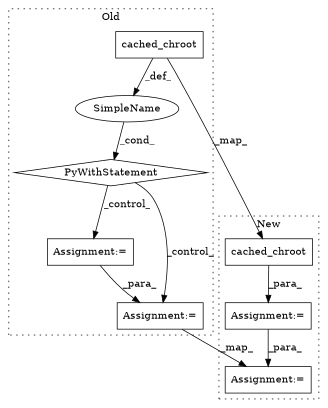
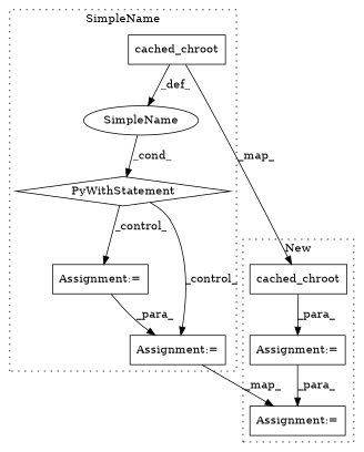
  digraph {
    node [a=7 l=1 shape=box]
    n1 [a=32 l="14,1" label=cached_chroot s="2073,2139"]
    n2 [a=104 l="10,2" label=PyWithStatement s="2058,2140" shape=diamond]
    n3 [a=42 label=SimpleName shape=ellipse l=""]
    n4 [l=6 label="Assignment:=" s=2156]
    n5 [label="Assignment:=" s=2175]
    n6 [a=32 l="14,1" label=cached_chroot s="2070,2136"]
    n7 [label="Assignment:=" s=2064]
    n8 [label="Assignment:=" s=2148]
    subgraph cluster_1 {
-     label=Old
+     label=SimpleName
      style=dotted
      n1
      n2
      n3
      n4
      n5
    }
    subgraph cluster_2 {
      label=New
      style=dotted
      n6
      n7
      n8
    }
    n1 -> n3 [label=_def_]
    n1 -> n6 [label=_map_]
    n2 -> n4 [label=_control_]
    n2 -> n5 [label=_control_]
    n3 -> n2 [label=_cond_]
    n4 -> n5 [label=_para_]
    n5 -> n8 [label=_map_]
    n6 -> n7 [label=_para_]
    n7 -> n8 [label=_para_]
  }
